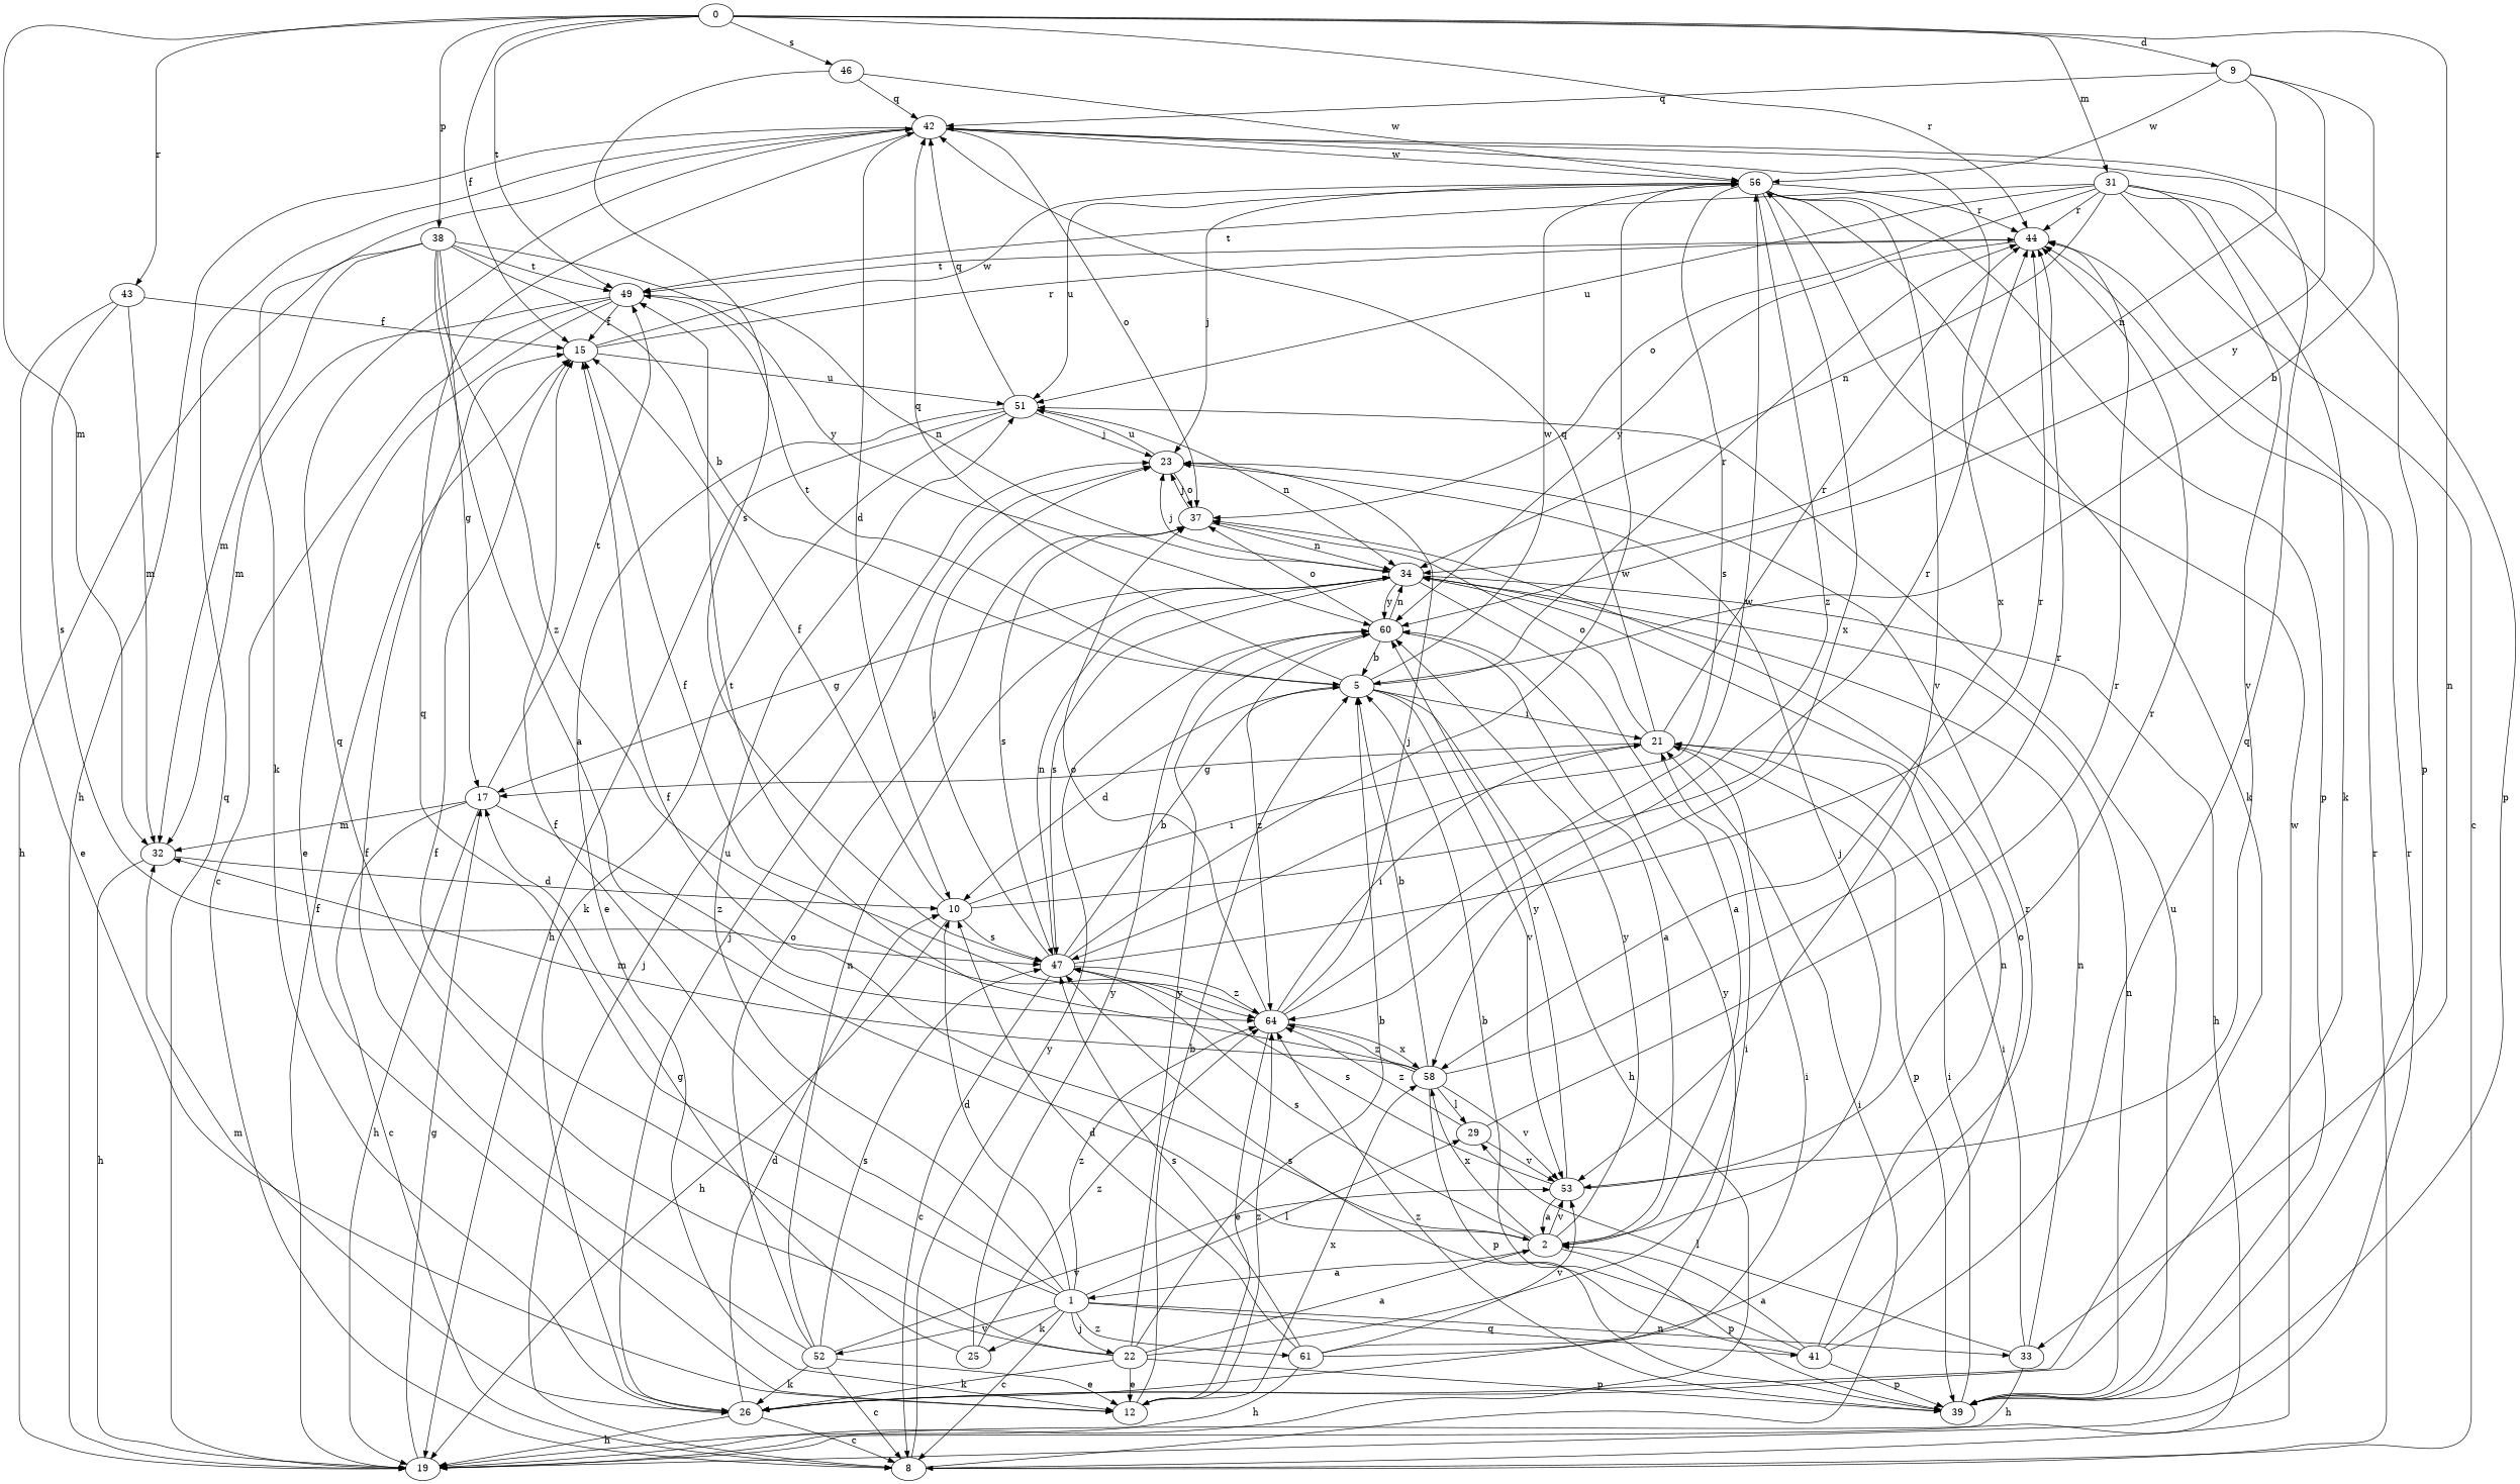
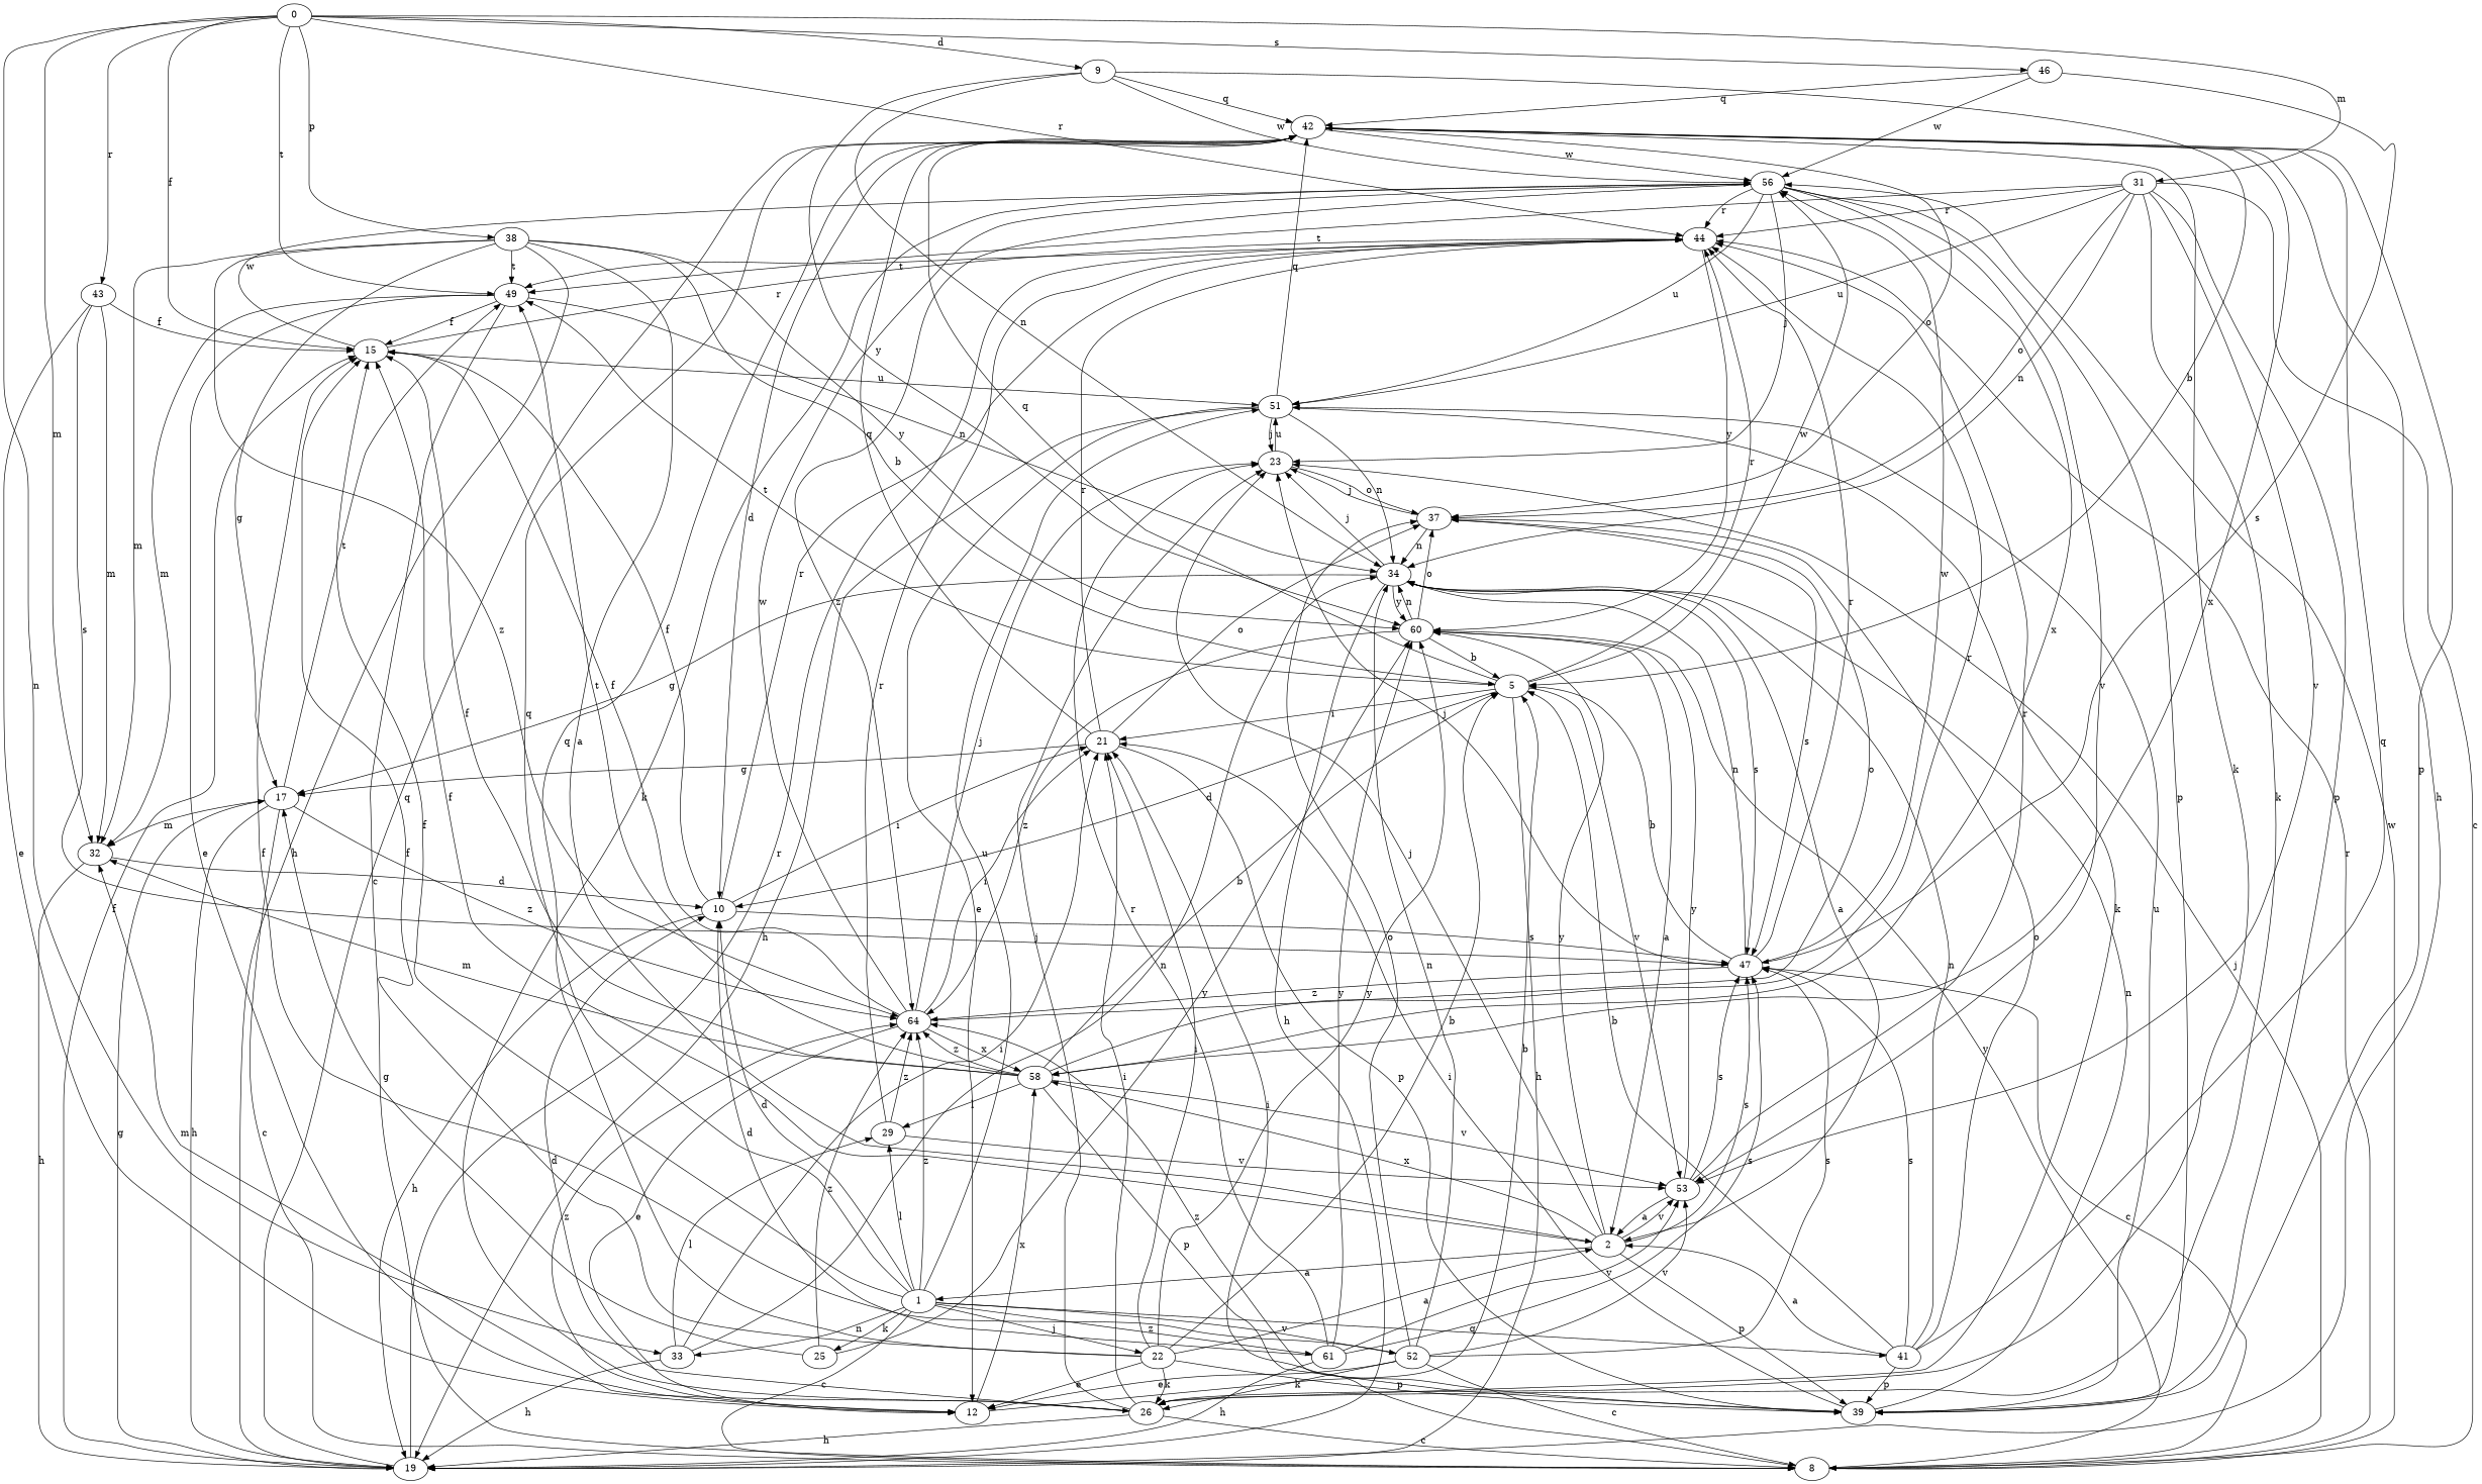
  strict digraph {
    0
    9
    15
    31
    32
    33
    38
    43
    44
    46
    49
    42
    60
    5
    56
    34
    51
    8
    39
    53
    37
    26
    10
    19
    29
    21
    64
    2
    17
    47
    12
    1
    22
    25
    41
    52
    61
    23
    58
    0 -> 9 [label=d]
    0 -> 15 [label=f]
    0 -> 31 [label=m]
    0 -> 32 [label=m]
    0 -> 33 [label=n]
    0 -> 38 [label=p]
    0 -> 43 [label=r]
    0 -> 44 [label=r]
    0 -> 46 [label=s]
    0 -> 49 [label=t]
    9 -> 42 [label=q]
    9 -> 60 [label=y]
    9 -> 5 [label=b]
    9 -> 56 [label=w]
    9 -> 34 [label=n]
    15 -> 44 [label=r]
    15 -> 56 [label=w]
    15 -> 51 [label=u]
    31 -> 44 [label=r]
    31 -> 49 [label=t]
    31 -> 34 [label=n]
    31 -> 51 [label=u]
    31 -> 8 [label=c]
    31 -> 39 [label=p]
    31 -> 53 [label=v]
    31 -> 37 [label=o]
    31 -> 26 [label=k]
    32 -> 10 [label=d]
    32 -> 19 [label=h]
    33 -> 34 [label=n]
    33 -> 19 [label=h]
    33 -> 29 [label=l]
    33 -> 21 [label=i]
    38 -> 32 [label=m]
    38 -> 49 [label=t]
    38 -> 60 [label=y]
    38 -> 5 [label=b]
    38 -> 19 [label=h]
    38 -> 64 [label=z]
    38 -> 2 [label=a]
    38 -> 17 [label=g]
    43 -> 15 [label=f]
    43 -> 32 [label=m]
    43 -> 47 [label=s]
    43 -> 12 [label=e]
    44 -> 49 [label=t]
    44 -> 60 [label=y]
    46 -> 42 [label=q]
    46 -> 56 [label=w]
    46 -> 47 [label=s]
    49 -> 15 [label=f]
    49 -> 32 [label=m]
    49 -> 34 [label=n]
    49 -> 8 [label=c]
    49 -> 12 [label=e]
    42 -> 56 [label=w]
    42 -> 39 [label=p]
    42 -> 37 [label=o]
    42 -> 26 [label=k]
    42 -> 10 [label=d]
    42 -> 19 [label=h]
    42 -> 58 [label=x]
    60 -> 5 [label=b]
    60 -> 34 [label=n]
    60 -> 37 [label=o]
    60 -> 64 [label=z]
    60 -> 2 [label=a]
    5 -> 44 [label=r]
    5 -> 49 [label=t]
    5 -> 42 [label=q]
    5 -> 56 [label=w]
    5 -> 53 [label=v]
    5 -> 10 [label=d]
    5 -> 19 [label=h]
    5 -> 21 [label=i]
    56 -> 44 [label=r]
    56 -> 51 [label=u]
    56 -> 39 [label=p]
    56 -> 53 [label=v]
    56 -> 26 [label=k]
    56 -> 64 [label=z]
-   56 -> 47 [label=s]
    56 -> 23 [label=j]
    56 -> 58 [label=x]
    34 -> 60 [label=y]
    34 -> 19 [label=h]
    34 -> 2 [label=a]
    34 -> 17 [label=g]
    34 -> 47 [label=s]
    34 -> 23 [label=j]
    51 -> 42 [label=q]
    51 -> 34 [label=n]
    51 -> 26 [label=k]
    51 -> 19 [label=h]
    51 -> 12 [label=e]
    51 -> 23 [label=j]
    8 -> 44 [label=r]
    8 -> 60 [label=y]
    8 -> 56 [label=w]
    8 -> 21 [label=i]
    8 -> 23 [label=j]
    39 -> 34 [label=n]
    39 -> 51 [label=u]
    39 -> 21 [label=i]
    39 -> 64 [label=z]
    53 -> 44 [label=r]
    53 -> 60 [label=y]
    53 -> 2 [label=a]
    53 -> 47 [label=s]
    37 -> 34 [label=n]
    37 -> 47 [label=s]
    37 -> 23 [label=j]
    26 -> 32 [label=m]
    26 -> 8 [label=c]
    26 -> 10 [label=d]
    26 -> 19 [label=h]
    26 -> 21 [label=i]
    26 -> 23 [label=j]
    10 -> 15 [label=f]
    10 -> 44 [label=r]
    10 -> 19 [label=h]
    10 -> 21 [label=i]
    10 -> 47 [label=s]
    19 -> 15 [label=f]
    19 -> 44 [label=r]
    19 -> 42 [label=q]
    19 -> 17 [label=g]
    29 -> 44 [label=r]
    29 -> 53 [label=v]
    29 -> 64 [label=z]
    21 -> 44 [label=r]
    21 -> 42 [label=q]
    21 -> 39 [label=p]
    21 -> 37 [label=o]
    21 -> 17 [label=g]
    64 -> 15 [label=f]
    64 -> 56 [label=w]
    64 -> 37 [label=o]
    64 -> 21 [label=i]
    64 -> 12 [label=e]
    64 -> 23 [label=j]
    64 -> 58 [label=x]
    2 -> 15 [label=f]
    2 -> 60 [label=y]
    2 -> 39 [label=p]
    2 -> 53 [label=v]
    2 -> 47 [label=s]
    2 -> 1 [label=a]
    2 -> 23 [label=j]
    2 -> 58 [label=x]
    17 -> 32 [label=m]
    17 -> 49 [label=t]
    17 -> 8 [label=c]
    17 -> 19 [label=h]
    17 -> 64 [label=z]
    47 -> 44 [label=r]
    47 -> 5 [label=b]
    47 -> 56 [label=w]
    47 -> 34 [label=n]
    47 -> 8 [label=c]
    47 -> 64 [label=z]
    47 -> 23 [label=j]
    12 -> 5 [label=b]
    12 -> 64 [label=z]
    12 -> 58 [label=x]
    1 -> 15 [label=f]
    1 -> 33 [label=n]
    1 -> 42 [label=q]
    1 -> 51 [label=u]
    1 -> 8 [label=c]
    1 -> 10 [label=d]
    1 -> 29 [label=l]
    1 -> 64 [label=z]
    1 -> 22 [label=j]
    1 -> 25 [label=k]
    1 -> 41 [label=q]
    1 -> 52 [label=v]
    1 -> 61 [label=z]
    22 -> 15 [label=f]
    22 -> 42 [label=q]
    22 -> 60 [label=y]
    22 -> 5 [label=b]
    22 -> 39 [label=p]
    22 -> 26 [label=k]
    22 -> 21 [label=i]
    22 -> 2 [label=a]
    22 -> 12 [label=e]
    25 -> 60 [label=y]
    25 -> 64 [label=z]
    25 -> 17 [label=g]
    41 -> 42 [label=q]
    41 -> 5 [label=b]
    41 -> 34 [label=n]
    41 -> 39 [label=p]
    41 -> 37 [label=o]
    41 -> 2 [label=a]
    41 -> 47 [label=s]
    52 -> 15 [label=f]
    52 -> 34 [label=n]
    52 -> 8 [label=c]
    52 -> 53 [label=v]
    52 -> 37 [label=o]
    52 -> 26 [label=k]
    52 -> 47 [label=s]
    52 -> 12 [label=e]
    61 -> 60 [label=y]
    61 -> 53 [label=v]
    61 -> 10 [label=d]
    61 -> 19 [label=h]
    61 -> 47 [label=s]
    61 -> 23 [label=r]
    23 -> 51 [label=u]
    23 -> 37 [label=o]
+   58 -> 15 [label=f]
    58 -> 32 [label=m]
    58 -> 44 [label=r]
    58 -> 49 [label=t]
    58 -> 5 [label=b]
    58 -> 39 [label=p]
    58 -> 53 [label=v]
    58 -> 29 [label=l]
    58 -> 64 [label=z]
  }
